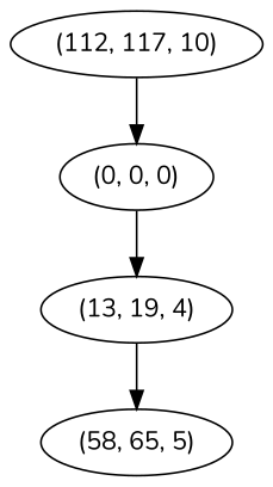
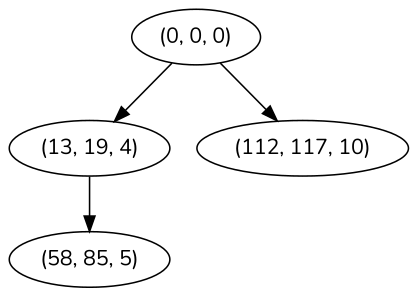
  digraph {
    fontname=Nunito
    node [fontname=Nunito]
    edge [fontname=Nunito]
    "(0, 0, 0)"
    "(13, 19, 4)"
    "(112, 117, 10)"
-   "(58, 65, 5)"
+   "(58, 65, 5)" [label="(58, 85, 5)"]
    "(0, 0, 0)" -> "(13, 19, 4)"
-   "(112, 117, 10)" -> "(0, 0, 0)"
+   "(0, 0, 0)" -> "(112, 117, 10)"
    "(13, 19, 4)" -> "(58, 65, 5)"
  }
